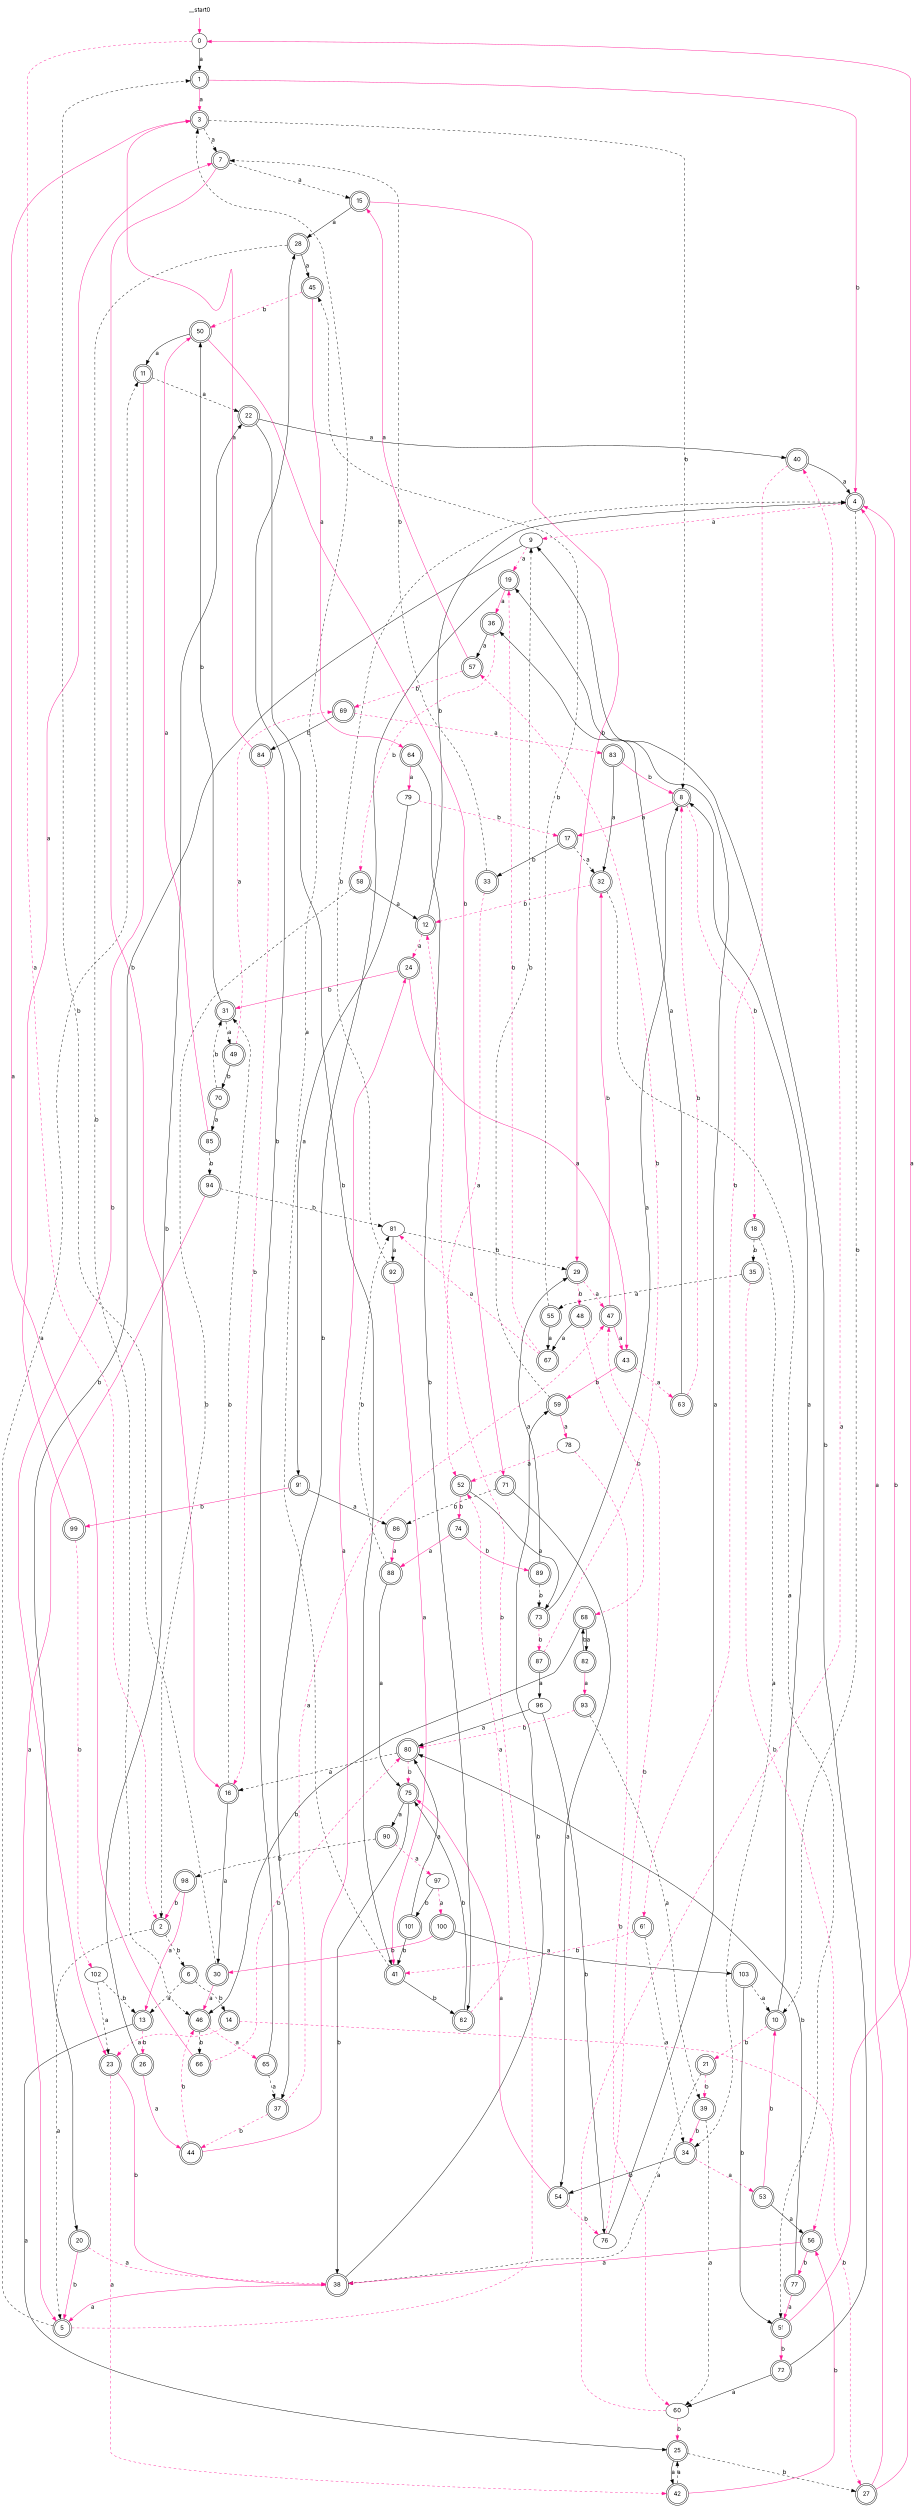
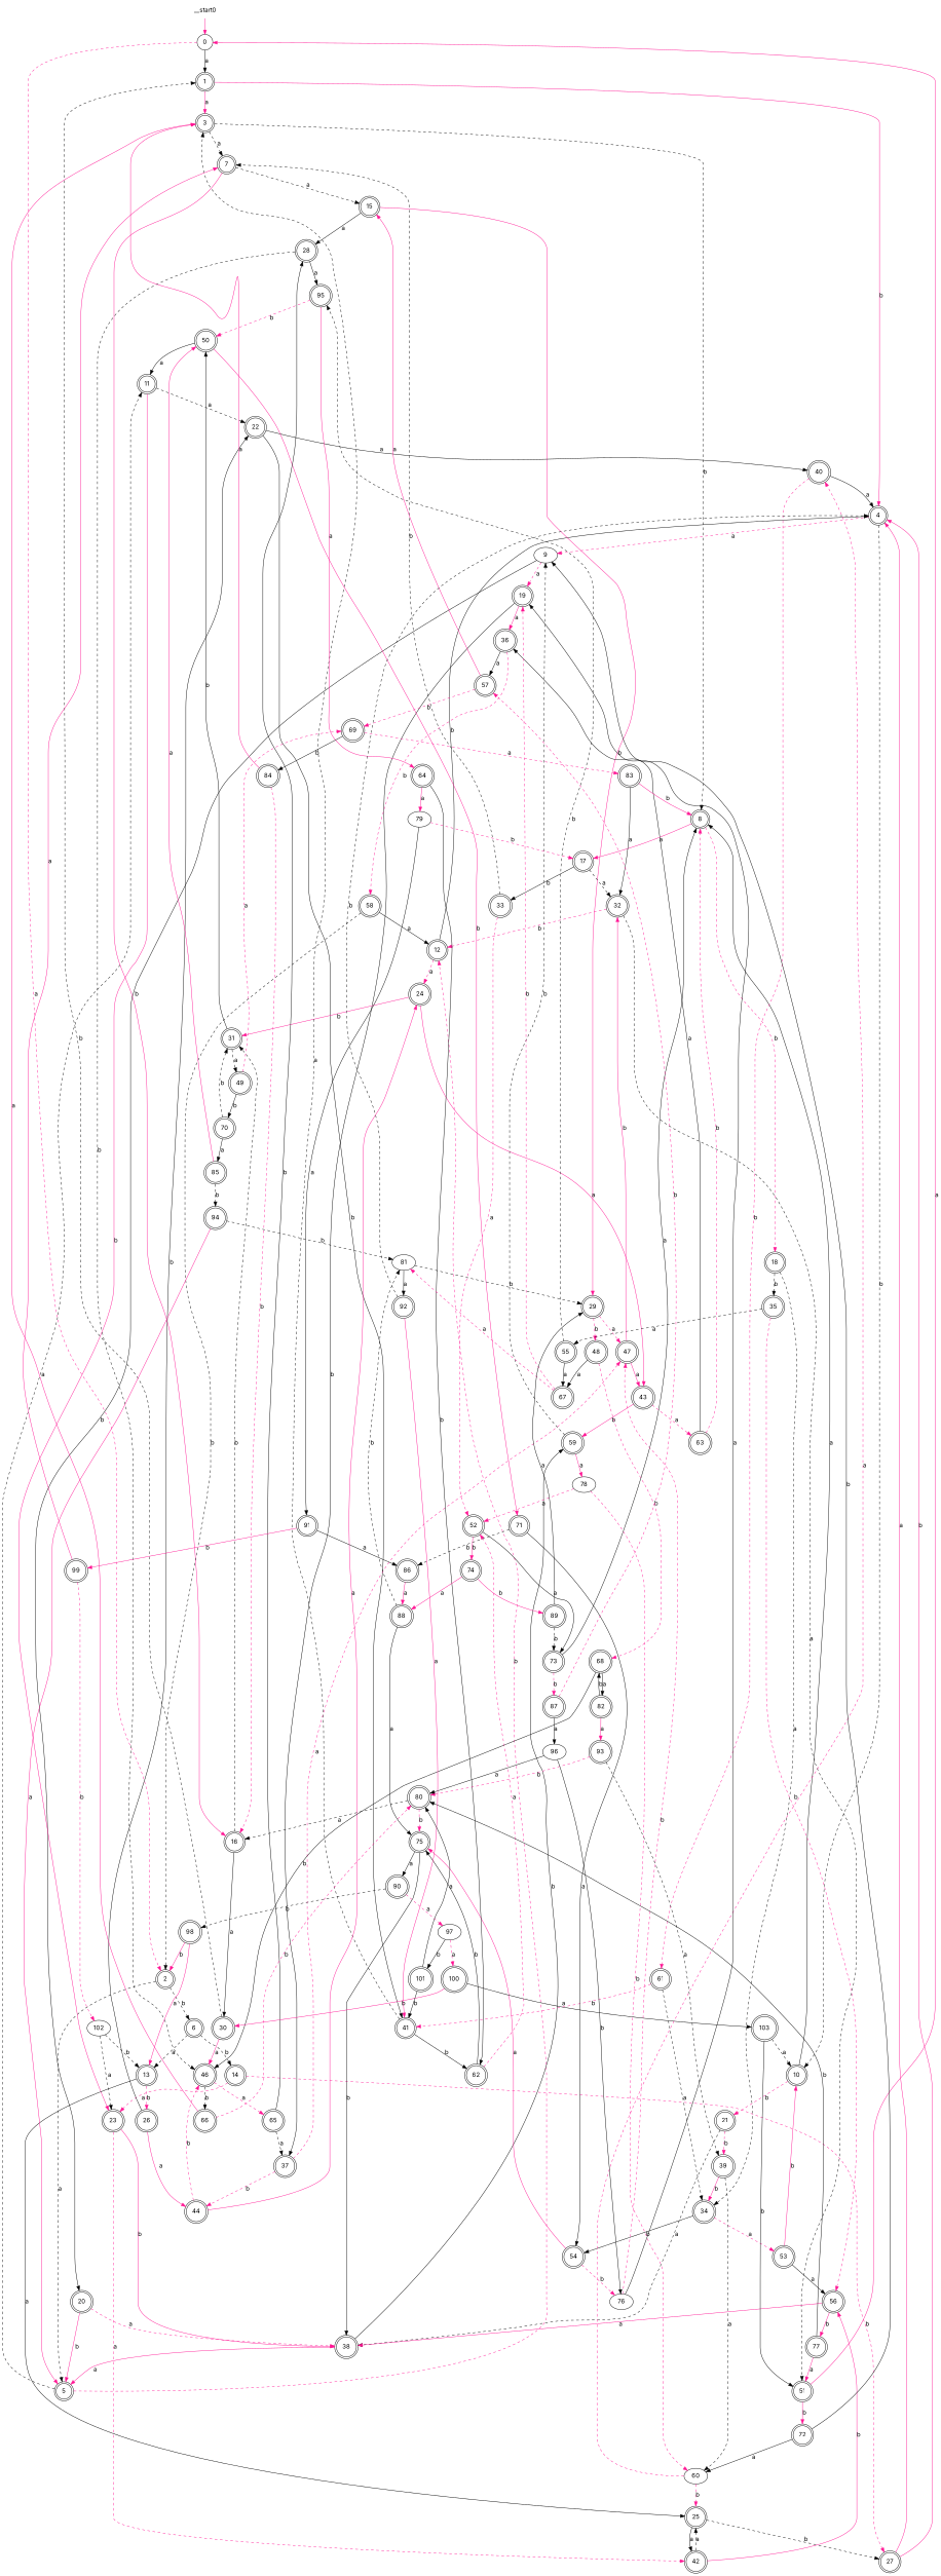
  digraph {
    fontname=Inter
    node [fontname=Inter shape=doublecircle]
    edge [color=deeppink fontname=Inter style=solid]
    __start0 [shape=none]
    0 [shape=circle]
    1
    2
    3
    4
    5
    6
    7
    8
    9 [shape=""]
    10
    11
    12
    13
    14
    15
    16
    17
    18
    19
    20
    21
    22
    23
    24
    25
    26
    27
    28
    29
    30
    31
    32
    33
    34
    35
    36
    37
    38
    39
    40
    41
    42
    43
    44
-   45
+   45 [label=95]
    46
    47
    48
    49
    50
    51
    52
    53
    54
    55
    56
    57
    58
    59
    60 [shape=""]
    61
    62
    63
    64
    65
    66
    67
    68
    69
    70
    71
    72
    73
    74
    75
    76 [shape=""]
    77
    78 [shape=""]
    79 [shape=""]
    80
    81 [shape=""]
    82
    83
    84
    85
    86
    87
    88
    89
    90
    91
    92
    93
    94
    96 [shape=""]
    97 [shape=""]
    98
    99
    100
    101
    102 [shape=""]
    103
    __start0 -> 0
    0 -> 1 [color=black label=a]
    0 -> 2 [label=a style=dashed]
    1 -> 3 [label=a]
    1 -> 4 [label=b]
    2 -> 5 [color=black label=a style=dashed]
    2 -> 6 [color=black label=b style=dashed]
    3 -> 7 [color=black label=a style=dashed]
    3 -> 8 [color=black label=b style=dashed]
    4 -> 9 [label=a style=dashed]
    4 -> 10 [color=black label=b style=dashed]
    5 -> 11 [color=black label=a style=dashed]
    5 -> 12 [label=b style=dashed]
    6 -> 13 [color=black label=a style=dashed]
    6 -> 14 [color=black label=b style=dashed]
    7 -> 15 [color=black label=a style=dashed]
    7 -> 16 [label=b]
    8 -> 17 [label=a]
    8 -> 18 [label=b style=dashed]
    9 -> 19 [label=a style=dashed]
    9 -> 20 [color=black label=b]
    10 -> 8 [color=black label=a]
    10 -> 21 [label=b style=dashed]
    11 -> 22 [color=black label=a style=dashed]
    11 -> 23 [label=b]
    12 -> 4 [color=black label=b]
    12 -> 24 [label=a style=dashed]
    13 -> 25 [color=black label=a]
    13 -> 26 [label=b style=dashed]
    14 -> 23 [label=a style=dashed]
    14 -> 27 [label=b style=dashed]
    15 -> 28 [color=black label=a]
    15 -> 29 [label=b]
    16 -> 30 [color=black label=a]
    16 -> 31 [color=black label=b style=dashed]
    17 -> 32 [color=black label=a style=dashed]
    17 -> 33 [color=black label=b]
    18 -> 34 [color=black label=a style=dashed]
    18 -> 35 [color=black label=b style=dashed]
    19 -> 36 [label=a]
    19 -> 37 [color=black label=b]
    20 -> 5 [label=b]
    20 -> 38 [label=a style=dashed]
    21 -> 38 [color=black label=a style=dashed]
    21 -> 39 [label=b style=dashed]
    22 -> 40 [color=black label=a]
    22 -> 41 [color=black label=b]
    23 -> 38 [label=b]
    23 -> 42 [label=a style=dashed]
    24 -> 31 [label=b]
    24 -> 43 [label=a]
    25 -> 27 [color=black label=b style=dashed]
    25 -> 42 [color=black label=a]
    26 -> 22 [color=black label=b]
    26 -> 44 [label=a]
    27 -> 4 [label=a]
    27 -> 4 [label=b]
    28 -> 45 [color=black label=a]
    28 -> 46 [color=black label=b style=dashed]
    29 -> 47 [label=a style=dashed]
    29 -> 48 [label=b style=dashed]
    30 -> 1 [color=black label=b style=dashed]
    30 -> 46 [label=a]
    31 -> 49 [color=black label=a style=dashed]
    31 -> 50 [color=black label=b]
    32 -> 12 [label=b style=dashed]
    32 -> 51 [color=black label=a style=dashed]
    33 -> 7 [color=black label=b style=dashed]
    33 -> 52 [label=a style=dashed]
    34 -> 53 [label=a style=dashed]
    34 -> 54 [color=black label=b]
    35 -> 55 [color=black label=a style=dashed]
    35 -> 56 [label=b style=dashed]
    36 -> 57 [color=black label=a]
    36 -> 58 [label=b style=dashed]
    37 -> 44 [label=b style=dashed]
    37 -> 47 [label=a style=dashed]
    38 -> 5 [label=a]
    38 -> 59 [color=black label=b]
    39 -> 34 [label=b]
    39 -> 60 [color=black label=a style=dashed]
    40 -> 4 [color=black label=a]
    40 -> 61 [label=b style=dashed]
    41 -> 3 [color=black label=a style=dashed]
    41 -> 62 [color=black label=b]
    42 -> 25 [color=black label=a style=dashed]
    42 -> 56 [label=b]
    43 -> 59 [label=b]
    43 -> 63 [label=a style=dashed]
    44 -> 24 [label=a]
    44 -> 46 [label=b style=dashed]
    45 -> 50 [label=b style=dashed]
    45 -> 64 [label=a]
    46 -> 65 [label=a style=dashed]
    46 -> 66 [color=black label=b style=dashed]
    47 -> 32 [label=b]
    47 -> 43 [label=a]
    48 -> 67 [color=black label=a]
    48 -> 68 [label=b style=dashed]
    49 -> 69 [label=a style=dashed]
    49 -> 70 [color=black label=b]
    50 -> 11 [color=black label=a]
    50 -> 71 [label=b]
    51 -> 0 [label=a]
    51 -> 72 [label=b]
    52 -> 73 [color=black label=a]
    52 -> 74 [label=b]
    53 -> 10 [label=b]
    53 -> 56 [color=black label=a]
    54 -> 75 [label=a]
    54 -> 76 [label=b style=dashed]
    55 -> 45 [color=black label=b style=dashed]
    55 -> 67 [color=black label=a]
    56 -> 38 [label=a]
    56 -> 77 [label=b]
    57 -> 15 [label=a]
    57 -> 69 [label=b style=dashed]
    58 -> 2 [color=black label=b style=dashed]
    58 -> 12 [color=black label=a]
    59 -> 9 [color=black label=b style=dashed]
    59 -> 78 [label=a]
    60 -> 25 [label=b style=dashed]
    60 -> 40 [label=a style=dashed]
    61 -> 34 [color=black label=a style=dashed]
    61 -> 41 [label=b style=dashed]
    62 -> 52 [label=a style=dashed]
    62 -> 75 [color=black label=b]
    63 -> 8 [label=b style=dashed]
    63 -> 36 [color=black label=a]
    64 -> 62 [color=black label=b]
    64 -> 79 [label=a]
    65 -> 28 [color=black label=b]
    65 -> 37 [color=black label=a style=dashed]
    66 -> 3 [label=a]
    66 -> 80 [label=b style=dashed]
    67 -> 19 [label=b style=dashed]
    67 -> 81 [label=a style=dashed]
    68 -> 46 [color=black label=b]
    68 -> 82 [color=black label=a]
    69 -> 83 [label=a style=dashed]
    69 -> 84 [color=black label=b]
    70 -> 31 [color=black label=b style=dashed]
    70 -> 85 [color=black label=a]
    71 -> 54 [color=black label=a]
    71 -> 86 [color=black label=b style=dashed]
    72 -> 9 [color=black label=b]
    72 -> 60 [color=black label=a]
    73 -> 8 [color=black label=a]
    73 -> 87 [label=b style=dashed]
    74 -> 88 [label=a]
    74 -> 89 [label=b]
    75 -> 38 [color=black label=b]
    75 -> 90 [color=black label=a]
    76 -> 19 [color=black label=a]
    76 -> 47 [label=b style=dashed]
    77 -> 51 [label=a]
    77 -> 80 [color=black label=b]
    78 -> 52 [label=a style=dashed]
    78 -> 60 [label=b style=dashed]
    79 -> 17 [label=b style=dashed]
    79 -> 91 [color=black label=a]
    80 -> 16 [color=black label=a style=dashed]
    80 -> 75 [label=b style=dashed]
    81 -> 29 [color=black label=b style=dashed]
    81 -> 92 [color=black label=a]
    82 -> 68 [color=black label=b]
    82 -> 93 [label=a]
    83 -> 8 [label=b]
    83 -> 32 [color=black label=a]
    84 -> 3 [label=a]
    84 -> 16 [label=b style=dashed]
    85 -> 50 [label=a]
    85 -> 94 [color=black label=b style=dashed]
    86 -> 88 [label=a]
    87 -> 57 [label=b style=dashed]
    87 -> 96 [color=black label=a]
    88 -> 75 [color=black label=a]
    88 -> 81 [color=black label=b style=dashed]
    89 -> 29 [color=black label=a]
    89 -> 73 [color=black label=b style=dashed]
    90 -> 97 [label=a style=dashed]
    90 -> 98 [color=black label=b style=dashed]
    91 -> 86 [color=black label=a]
    91 -> 99 [label=b]
    92 -> 4 [color=black label=b style=dashed]
    92 -> 41 [label=a]
    93 -> 39 [color=black label=a style=dashed]
    93 -> 80 [label=b style=dashed]
    94 -> 5 [label=a]
    94 -> 81 [color=black label=b style=dashed]
    96 -> 76 [color=black label=b]
    96 -> 80 [color=black label=a]
    97 -> 100 [label=a style=dashed]
    97 -> 101 [color=black label=b]
    98 -> 2 [label=b]
    98 -> 13 [label=a]
    99 -> 7 [label=a]
    99 -> 102 [label=b style=dashed]
    100 -> 30 [label=b]
    100 -> 103 [color=black label=a]
    101 -> 41 [color=black label=b]
    101 -> 80 [color=black label=a]
    102 -> 13 [color=black label=b style=dashed]
    102 -> 23 [color=black label=a style=dashed]
    103 -> 10 [color=black label=a style=dashed]
    103 -> 51 [color=black label=b]
  }
